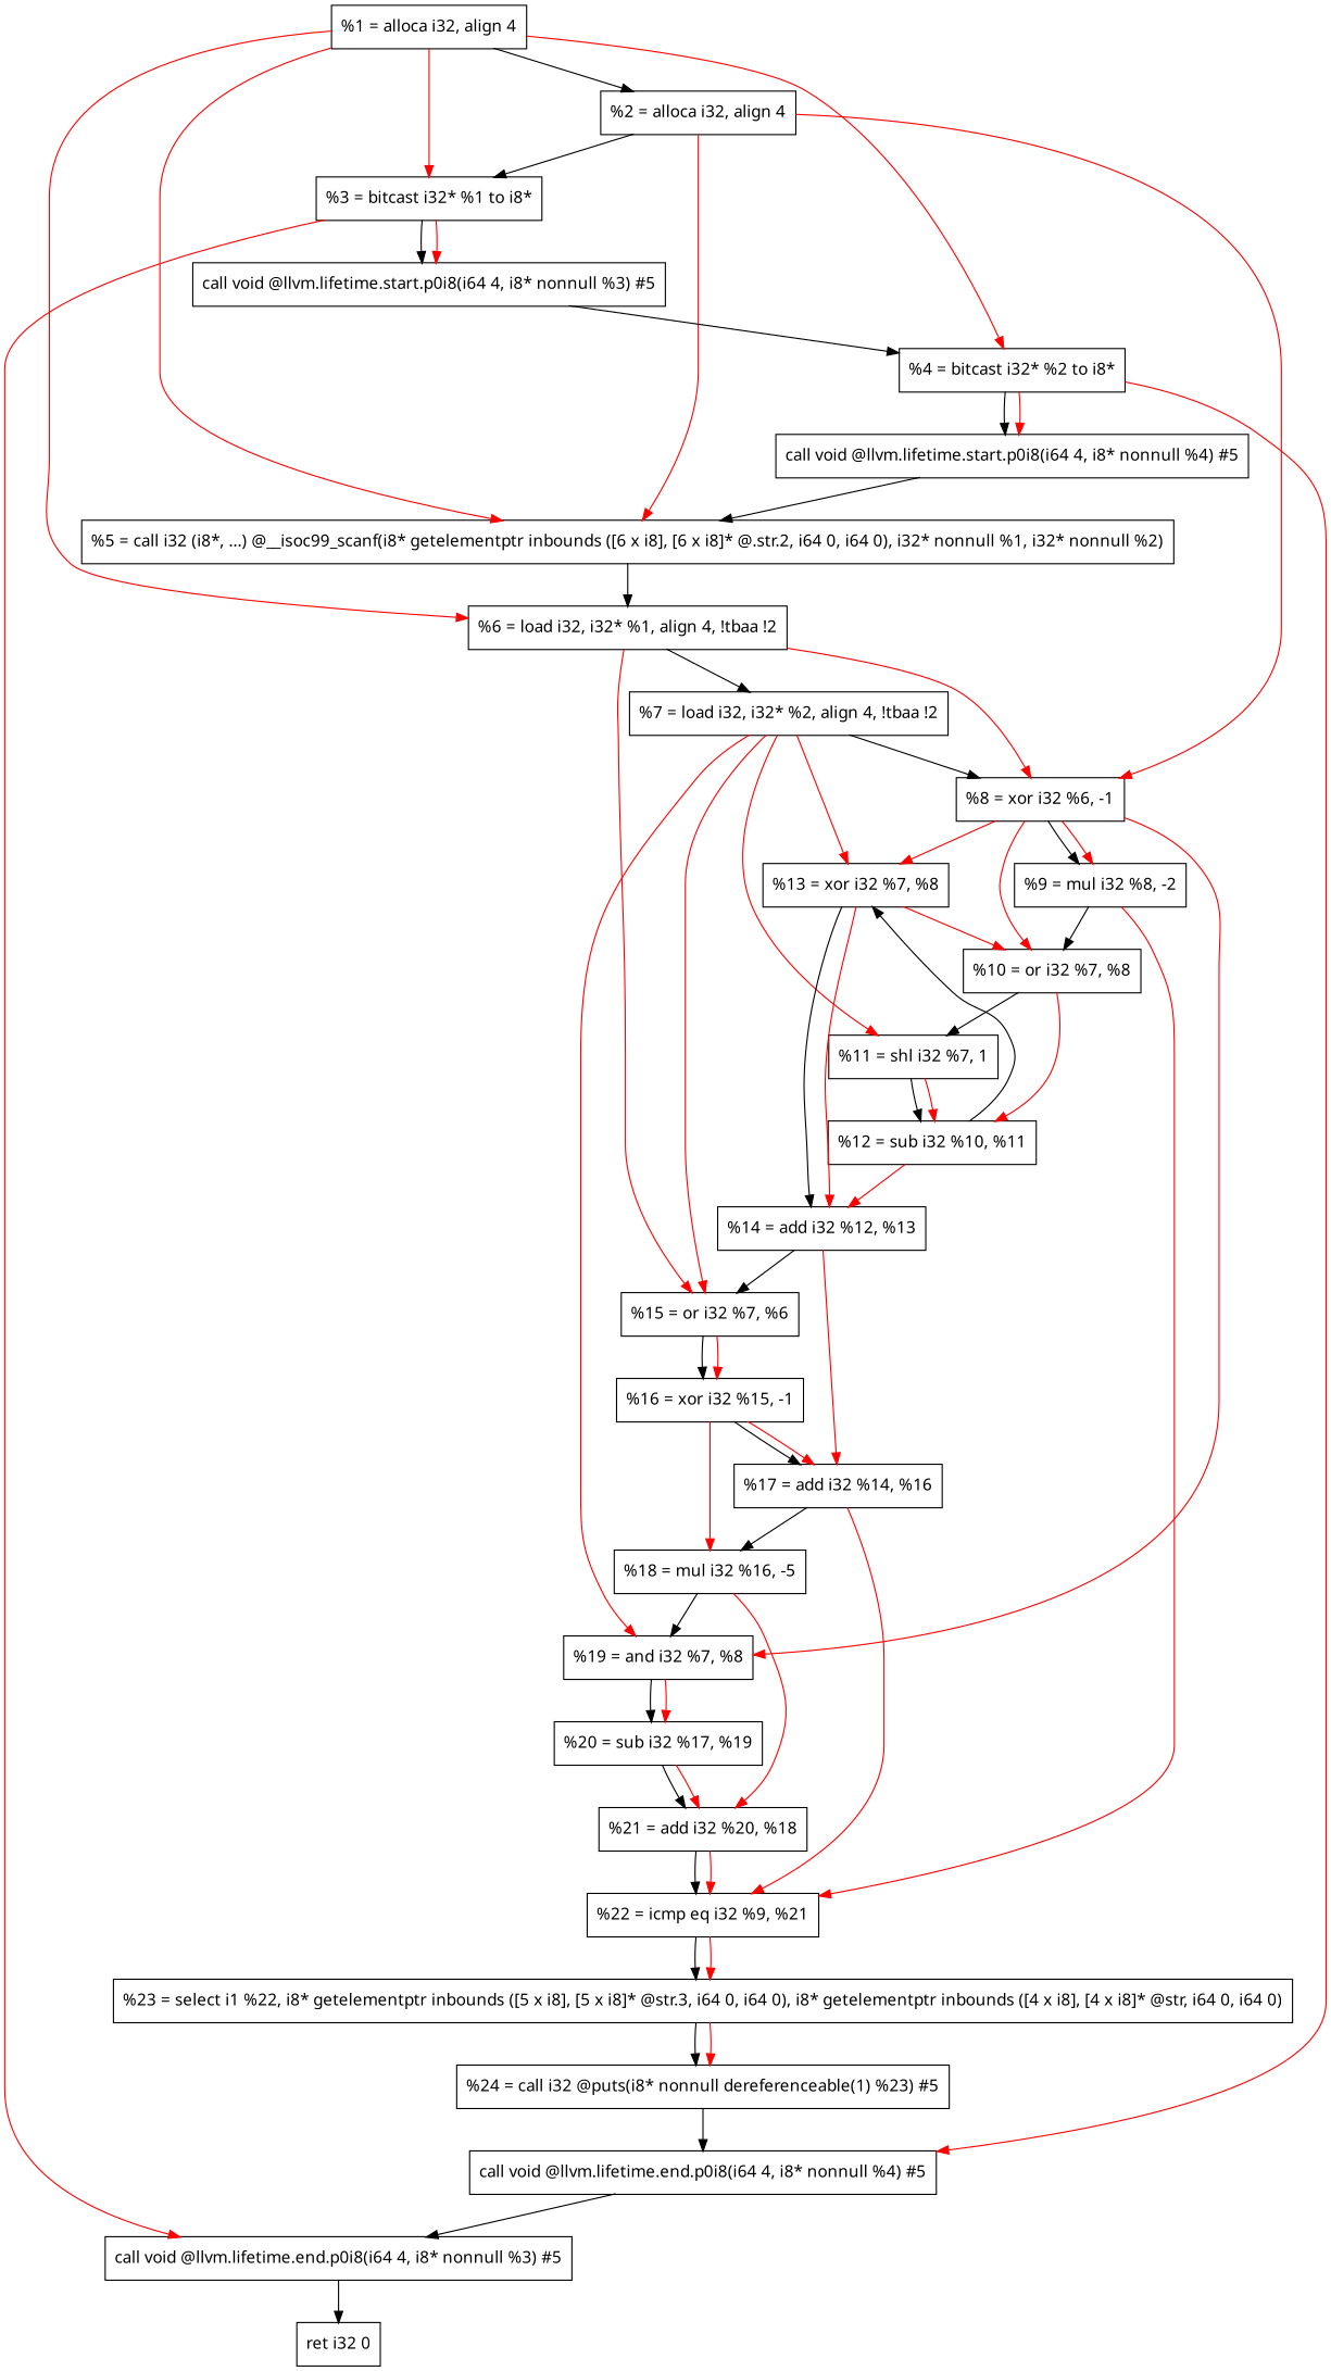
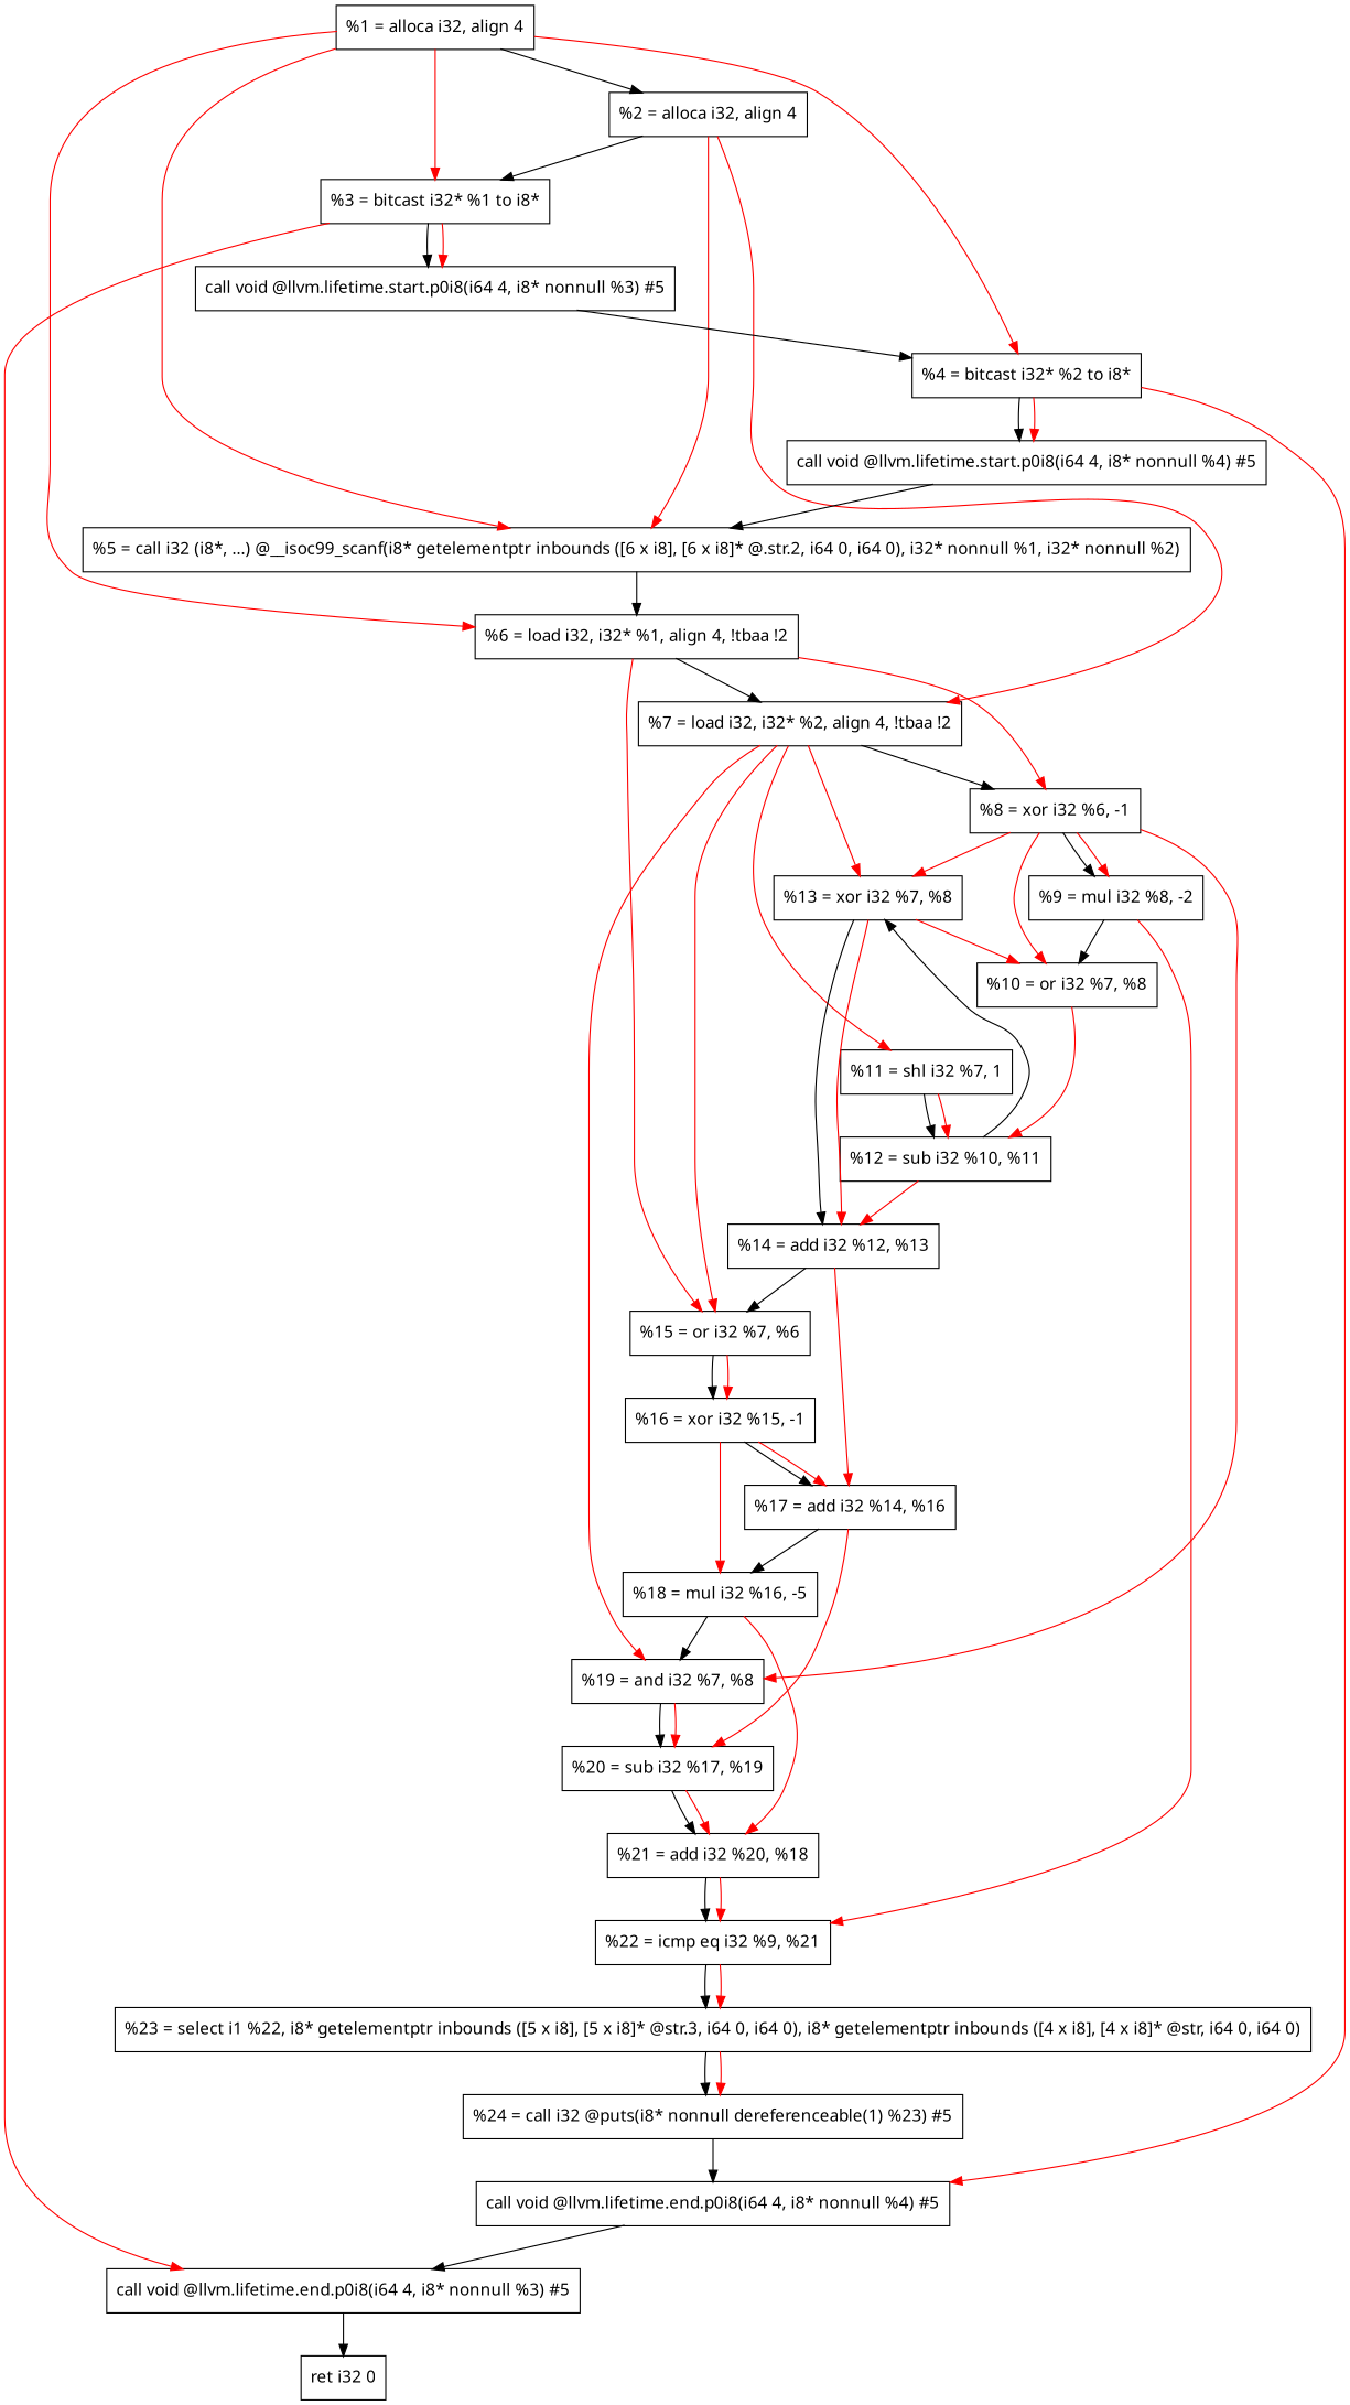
  digraph {
    fontname="Noto Sans"
    node [fontname="Noto Sans" shape=record]
    edge [fontname="Noto Sans" color=red]
    n1 [label="  %1 = alloca i32, align 4"]
    n2 [label="  %2 = alloca i32, align 4"]
    n3 [label="  %3 = bitcast i32* %1 to i8*"]
    n4 [label="  %5 = call i32 (i8*, ...) @__isoc99_scanf(i8* getelementptr inbounds ([6 x i8], [6 x i8]* @.str.2, i64 0, i64 0), i32* nonnull %1, i32* nonnull %2)"]
    n5 [label="  %6 = load i32, i32* %1, align 4, !tbaa !2"]
    n6 [label="  %4 = bitcast i32* %2 to i8*"]
    n7 [label="  %7 = load i32, i32* %2, align 4, !tbaa !2"]
    n8 [label="  call void @llvm.lifetime.start.p0i8(i64 4, i8* nonnull %3) #5"]
    n9 [label="  call void @llvm.lifetime.end.p0i8(i64 4, i8* nonnull %3) #5"]
    n10 [label="  %8 = xor i32 %6, -1"]
    n11 [label="  %15 = or i32 %7, %6"]
    n12 [label="  call void @llvm.lifetime.start.p0i8(i64 4, i8* nonnull %4) #5"]
    n13 [label="  call void @llvm.lifetime.end.p0i8(i64 4, i8* nonnull %4) #5"]
    n14 [label="  %11 = shl i32 %7, 1"]
    n15 [label="  %13 = xor i32 %7, %8"]
    n16 [label="  %19 = and i32 %7, %8"]
    n17 [label="  ret i32 0"]
    n18 [label="  %10 = or i32 %7, %8"]
    n19 [label="  %9 = mul i32 %8, -2"]
    n20 [label="  %16 = xor i32 %15, -1"]
    n21 [label="  %12 = sub i32 %10, %11"]
    n22 [label="  %14 = add i32 %12, %13"]
    n23 [label="  %20 = sub i32 %17, %19"]
    n24 [label="  %22 = icmp eq i32 %9, %21"]
    n25 [label="  %23 = select i1 %22, i8* getelementptr inbounds ([5 x i8], [5 x i8]* @str.3, i64 0, i64 0), i8* getelementptr inbounds ([4 x i8], [4 x i8]* @str, i64 0, i64 0)"]
    n26 [label="  %17 = add i32 %14, %16"]
    n27 [label="  %18 = mul i32 %16, -5"]
    n28 [label="  %21 = add i32 %20, %18"]
    n29 [label="  %24 = call i32 @puts(i8* nonnull dereferenceable(1) %23) #5"]
    n1 -> n2 [color=""]
    n1 -> n3
    n1 -> n4
    n1 -> n5
    n1 -> n6
    n2 -> n3 [color=""]
    n2 -> n4
-   n2 -> n10
+   n2 -> n7
    n3 -> n8 [color=""]
    n3 -> n8
    n3 -> n9
    n4 -> n5 [color=""]
    n5 -> n7 [color=""]
    n5 -> n10
    n5 -> n11
    n6 -> n12 [color=""]
    n6 -> n12
    n6 -> n13
    n7 -> n10 [color=""]
    n7 -> n11
    n7 -> n14
    n7 -> n15
    n7 -> n16
    n8 -> n6 [color=""]
    n9 -> n17 [color=""]
    n10 -> n15
    n10 -> n16
    n10 -> n18
    n10 -> n19 [color=""]
    n10 -> n19
    n11 -> n20 [color=""]
    n11 -> n20
    n12 -> n4 [color=""]
    n13 -> n9 [color=""]
    n14 -> n21 [color=""]
    n14 -> n21
    n15 -> n18
    n15 -> n22 [color=""]
    n15 -> n22
    n16 -> n23 [color=""]
    n16 -> n23
-   n18 -> n14 [color=""]
    n18 -> n21
    n19 -> n18 [color=""]
    n19 -> n24
    n20 -> n26 [color=""]
    n20 -> n26
    n20 -> n27
    n21 -> n15 [color=""]
    n21 -> n22
    n22 -> n11 [color=""]
    n22 -> n26
    n23 -> n28 [color=""]
    n23 -> n28
    n24 -> n25 [color=""]
    n24 -> n25
    n25 -> n29 [color=""]
    n25 -> n29
-   n26 -> n24
+   n26 -> n23
    n26 -> n27 [color=""]
    n27 -> n16 [color=""]
    n27 -> n28
    n28 -> n24 [color=""]
    n28 -> n24
    n29 -> n13 [color=""]
  }
